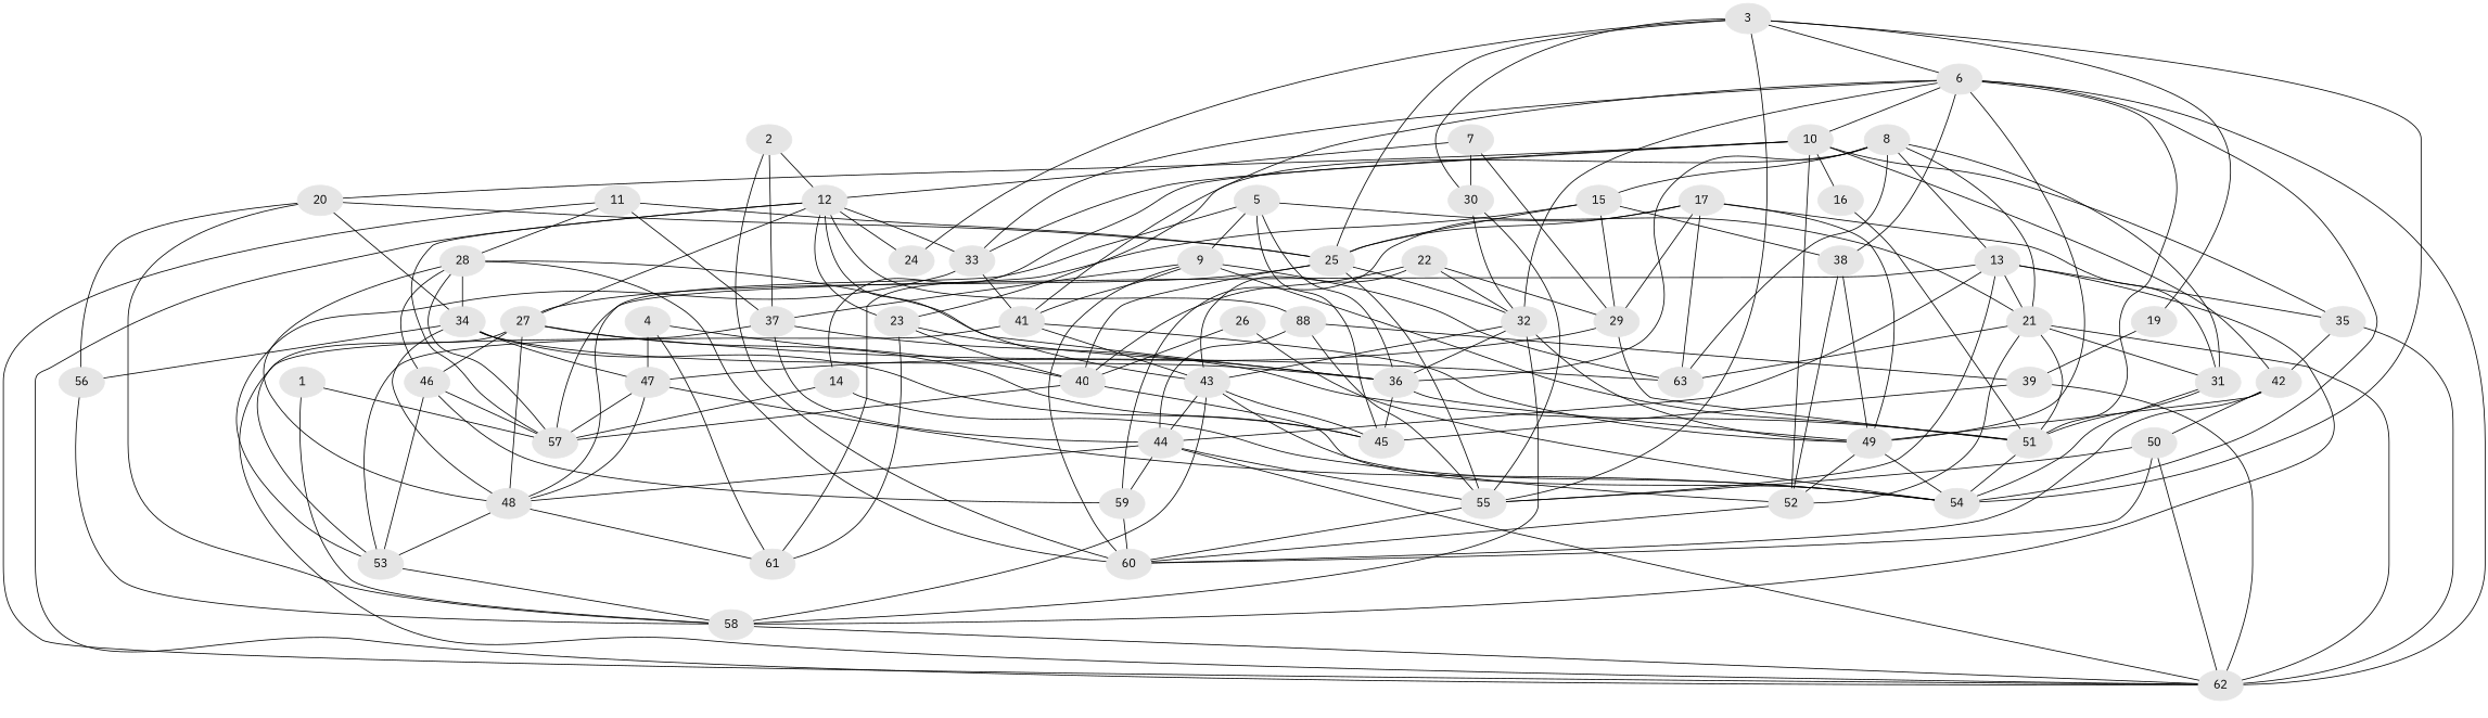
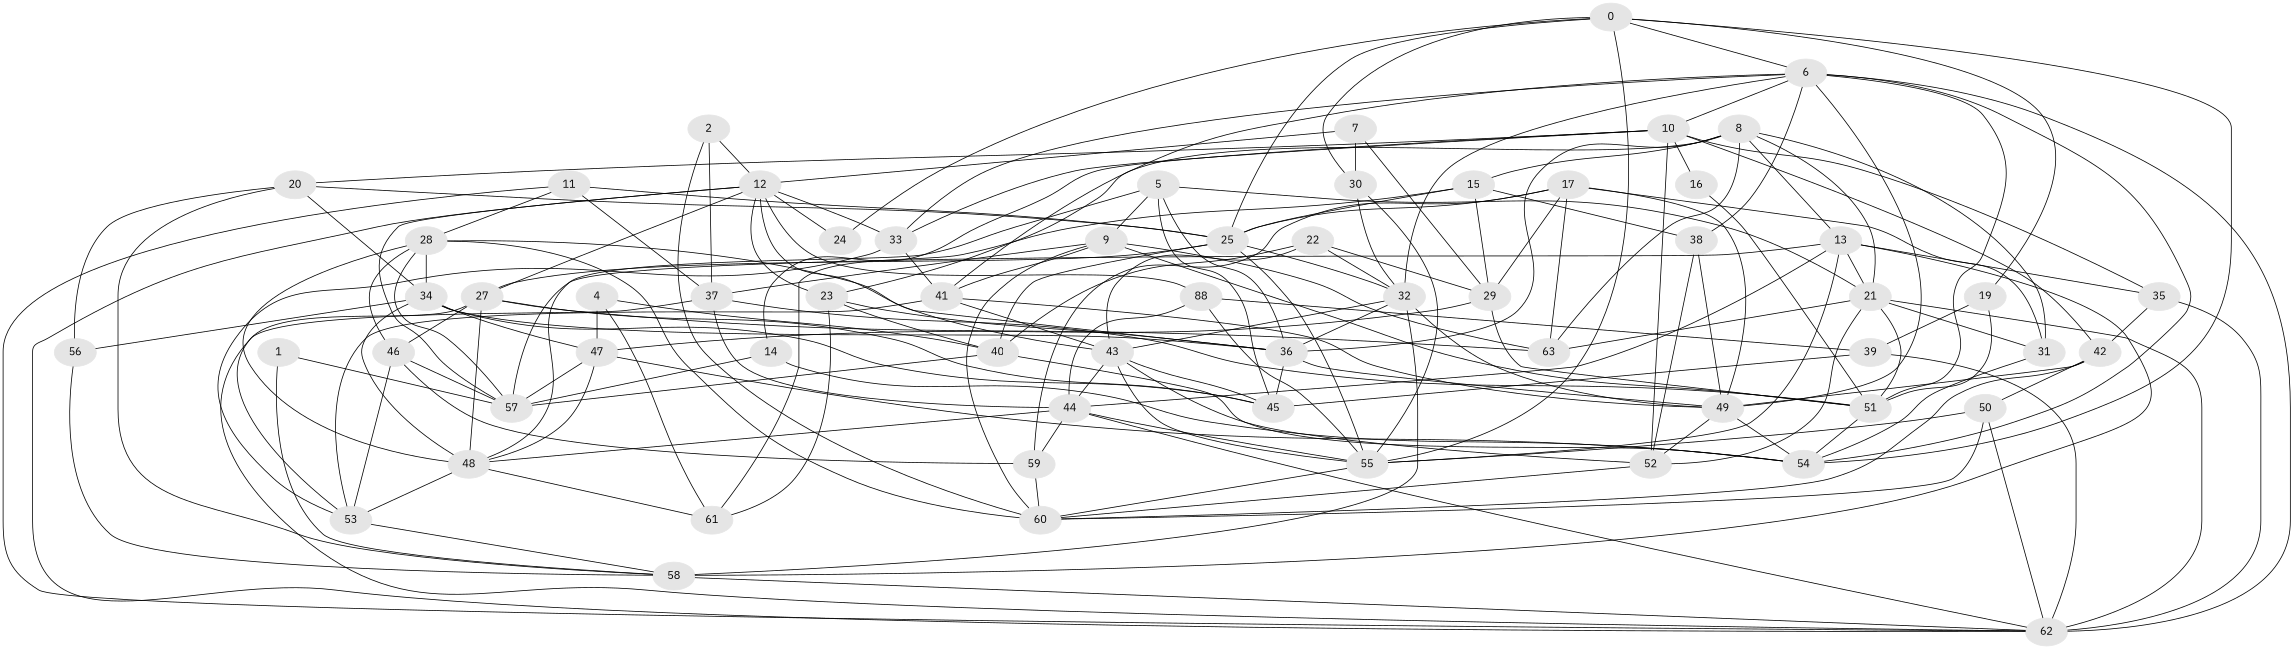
  graph {
    fontname="IBM Plex Sans"
    node [color=gray90 fontname="IBM Plex Sans" style=filled]
    edge [fontname="IBM Plex Sans" weight=1.0]
    1
    57
    58
    62
    2
    12
    37
    60
    24
    33
    23
    n12 [label=88]
    27
    43
    51
    44
-   3
+   3 [label=0]
    6
    19
    25
    30
    54
    55
    10
    32
    38
    41
    49
    39
    40
    4
    47
    61
    48
    5
    9
    21
    36
    45
    63
    31
    52
    53
    14
    16
    20
    35
    42
    7
    29
    8
    13
    15
    34
    56
    50
    11
    28
    46
    59
    17
    22
-   26
    1 -- 57
    1 -- 58
    58 -- 62
    2 -- 12
    2 -- 37
    2 -- 60
    12 -- 57
    12 -- 62
    12 -- 24
    12 -- 33
    12 -- 23
    12 -- n12
    12 -- 27
    12 -- 43
    37 -- 62
    37 -- 51
    37 -- 44
    33 -- 41
    33 -- 53
    23 -- 40
    23 -- 61
    23 -- 36
    n12 -- 44
    n12 -- 55
    n12 -- 39
    27 -- 48
    27 -- 45
    27 -- 63
    27 -- 53
    27 -- 46
    43 -- 44
-   43 -- 58
+   43 -- 55
    43 -- 45
    43 -- 52
    51 -- 54 [weight=2.0]
    44 -- 62
    44 -- 55
    44 -- 48
    44 -- 59
    3 -- 24
    3 -- 6
    3 -- 19
    3 -- 25
    3 -- 30
    3 -- 54
    3 -- 55
    6 -- 62
    6 -- 33
    6 -- 51
    6 -- 54
    6 -- 10
    6 -- 32
    6 -- 38
    6 -- 41
    6 -- 49
-   31 -- 51
+   19 -- 51
    19 -- 39
    25 -- 27
    25 -- 55
    25 -- 32
    25 -- 40
    30 -- 55
    30 -- 32
    55 -- 60
    10 -- 33
    10 -- 52
    10 -- 14
    10 -- 16
    10 -- 20
    10 -- 35
    10 -- 42
    32 -- 58
    32 -- 43
    32 -- 49
    32 -- 36
    38 -- 49
    38 -- 52
    41 -- 43
    41 -- 49
    41 -- 53
    49 -- 54
    49 -- 52
    39 -- 62
    39 -- 45
    40 -- 57
    40 -- 54
    4 -- 40
    4 -- 47
    4 -- 61
    47 -- 57
    47 -- 54
    47 -- 48
    48 -- 61
    48 -- 53 [weight=2.0]
    5 -- 48
    5 -- 9
    5 -- 21
    5 -- 36
    5 -- 45
    9 -- 37
    9 -- 60
    9 -- 51
    9 -- 41
    9 -- 63
    21 -- 62 [weight=2.0]
    21 -- 51
    21 -- 63
    21 -- 31
    21 -- 52
    36 -- 49
    36 -- 45
    31 -- 54
    52 -- 60
    53 -- 58
    14 -- 57
    14 -- 54
    16 -- 51
    20 -- 58
    20 -- 25
    20 -- 34
    20 -- 56
    35 -- 62
    35 -- 42
    42 -- 60
    42 -- 49
    42 -- 50
    7 -- 12
    7 -- 30
    7 -- 29
    29 -- 51
    29 -- 47
    8 -- 23
    8 -- 21
    8 -- 36
    8 -- 63
    8 -- 31
    8 -- 13
    8 -- 15
    13 -- 57
    13 -- 58
    13 -- 44
    13 -- 55
    13 -- 21
    13 -- 35
    15 -- 25
    15 -- 38
    15 -- 61
    15 -- 29
    34 -- 47
    34 -- 48
    34 -- 36
    34 -- 45
    34 -- 56
    56 -- 58
    50 -- 62
    50 -- 60
    50 -- 55 [weight=2.0]
    11 -- 62
    11 -- 37
    11 -- 25
    11 -- 28
    28 -- 57
    28 -- 60
    28 -- 48
    28 -- 36
    28 -- 34
    28 -- 46
    46 -- 57
    46 -- 53
    46 -- 59
    59 -- 60
    17 -- 25
    17 -- 49
    17 -- 63
    17 -- 31 [weight=2.0]
    17 -- 29
    17 -- 59
    22 -- 43
    22 -- 32
    22 -- 40
    22 -- 29
-   26 -- 54
-   26 -- 40
  }
